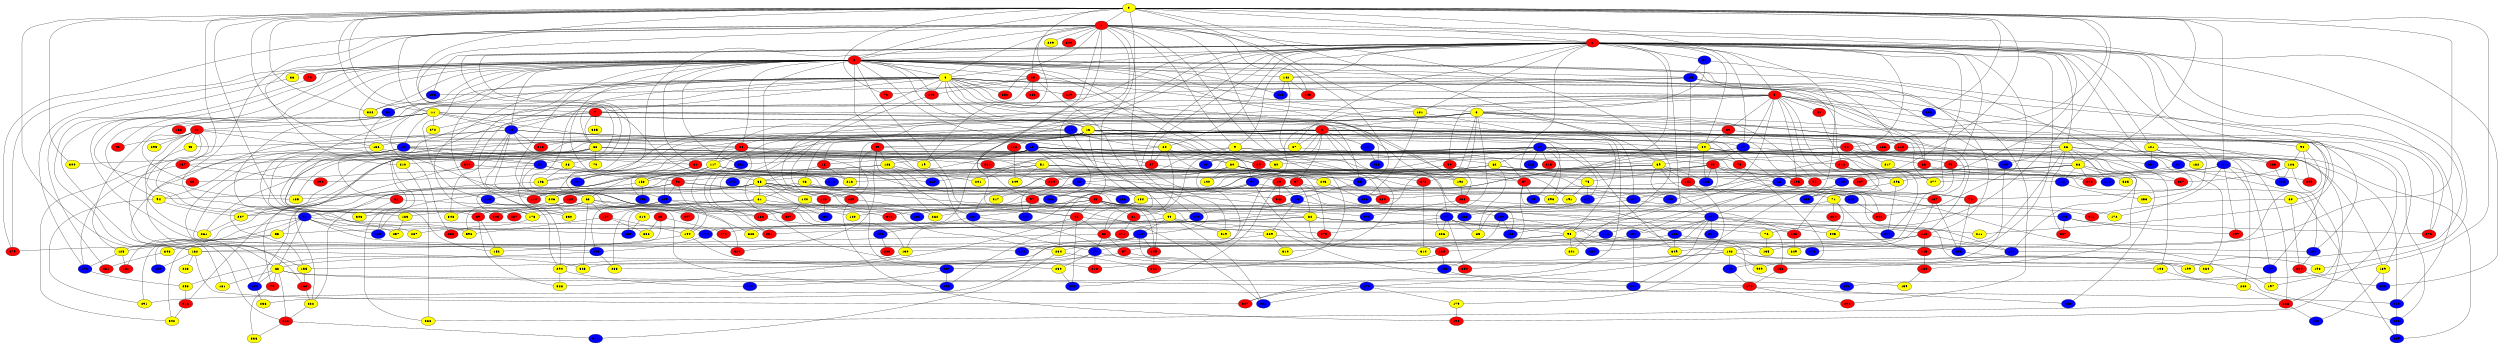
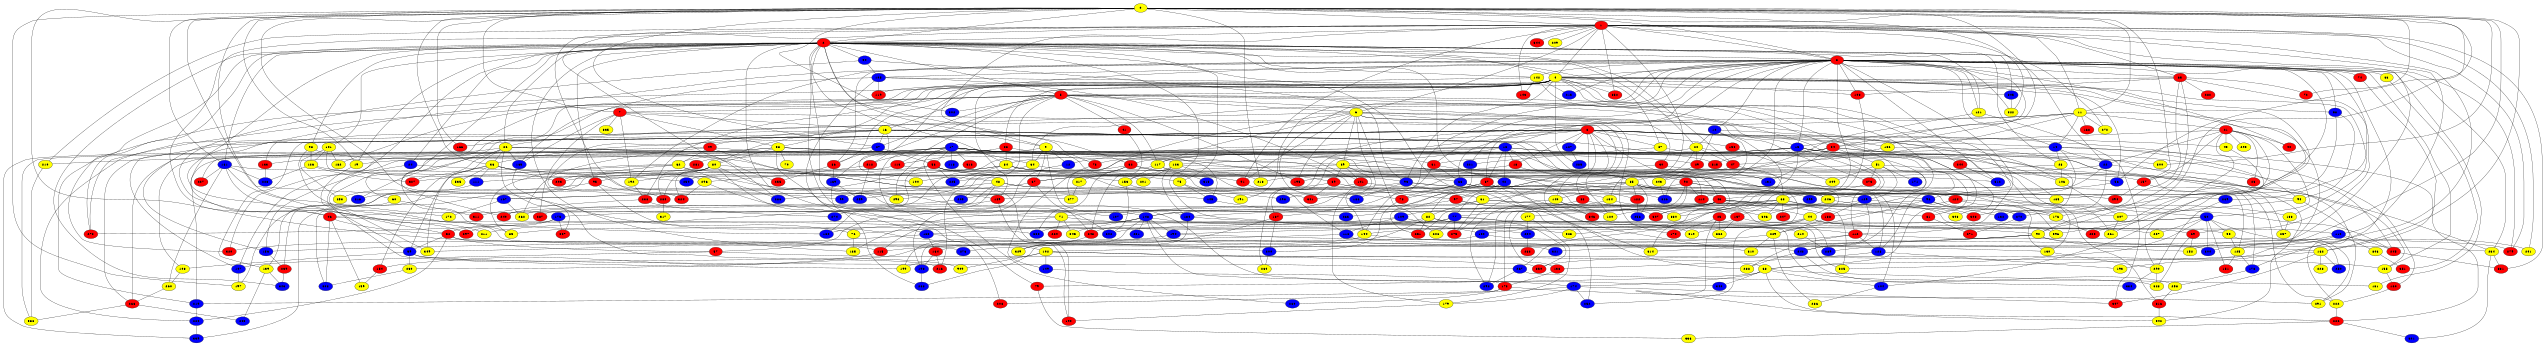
  graph {
    node [fillcolor=yellow style=filled]
    1 [fillcolor=red]
    0
    2 [fillcolor=red]
    3 [fillcolor=red]
    7 [fillcolor=red]
    11
    19
    27 [fillcolor=blue]
    36
    52 [fillcolor=red]
    56 [fillcolor=blue]
    72 [fillcolor=red]
    76
    90
    115 [fillcolor=red]
    136
    152
    157 [fillcolor=red]
    161 [fillcolor=blue]
    162
    166 [fillcolor=red]
    167 [fillcolor=blue]
    197
    213
    300
    302 [fillcolor=blue]
    322
    4
    6
    9
    22 [fillcolor=blue]
    46 [fillcolor=red]
    65 [fillcolor=red]
    91 [fillcolor=red]
    97 [fillcolor=red]
    110 [fillcolor=blue]
    143 [fillcolor=red]
    193
    209
    210
    241
    279 [fillcolor=red]
    286 [fillcolor=blue]
    289 [fillcolor=blue]
    324 [fillcolor=red]
    331 [fillcolor=red]
    344 [fillcolor=red]
    352 [fillcolor=red]
    5 [fillcolor=red]
    20
    24 [fillcolor=blue]
    26
    28
    32 [fillcolor=red]
    47 [fillcolor=red]
    54 [fillcolor=blue]
    71
    75
    84
    87
    95 [fillcolor=red]
    98
    101
    121
    135
    142
    148 [fillcolor=blue]
    180 [fillcolor=blue]
    199
    237
    240 [fillcolor=red]
    272
    278 [fillcolor=red]
    293
    294 [fillcolor=red]
    305 [fillcolor=blue]
    319
    320 [fillcolor=red]
    343 [fillcolor=blue]
    10 [fillcolor=blue]
    13 [fillcolor=blue]
    14 [fillcolor=blue]
    15 [fillcolor=blue]
    31 [fillcolor=red]
    33
    34 [fillcolor=red]
    40 [fillcolor=red]
    58 [fillcolor=blue]
    64
    74 [fillcolor=red]
    78 [fillcolor=red]
    86 [fillcolor=red]
    92 [fillcolor=red]
    103 [fillcolor=red]
    105 [fillcolor=blue]
    112 [fillcolor=red]
    144
    155
    178 [fillcolor=blue]
    181
    185
    191
    192
    212 [fillcolor=red]
    215 [fillcolor=blue]
    221 [fillcolor=blue]
    234
    269 [fillcolor=blue]
    312 [fillcolor=blue]
    330
    16
    38
    88 [fillcolor=red]
    165 [fillcolor=blue]
    287 [fillcolor=red]
    335
    21 [fillcolor=red]
    66 [fillcolor=blue]
    125
    156 [fillcolor=blue]
    168 [fillcolor=red]
    59 [fillcolor=blue]
    53 [fillcolor=red]
    111 [fillcolor=blue]
    153
    154 [fillcolor=red]
    203 [fillcolor=red]
    n128 [label=535]
    57 [fillcolor=red]
    220 [fillcolor=blue]
    96 [fillcolor=blue]
    102
    314
    321 [fillcolor=blue]
    342
    341 [fillcolor=red]
    277
    227 [fillcolor=red]
    260
    228 [fillcolor=blue]
    172
    297 [fillcolor=red]
    250 [fillcolor=blue]
    325
    347 [fillcolor=red]
    223
    262
    93 [fillcolor=blue]
    119 [fillcolor=red]
    129 [fillcolor=blue]
    176
    182
    183
    189 [fillcolor=red]
    238 [fillcolor=red]
    244 [fillcolor=red]
    246
    285 [fillcolor=blue]
    290
    349
    117
    195 [fillcolor=red]
    8 [fillcolor=red]
    39
    106
    120
    170 [fillcolor=red]
    206
    273 [fillcolor=red]
    12 [fillcolor=blue]
    67 [fillcolor=red]
    184 [fillcolor=blue]
    201
    219 [fillcolor=blue]
    35
    43 [fillcolor=red]
    23 [fillcolor=red]
    132 [fillcolor=blue]
    159
    308 [fillcolor=blue]
    328
    69 [fillcolor=red]
    113 [fillcolor=red]
    270 [fillcolor=blue]
    282 [fillcolor=red]
    116 [fillcolor=blue]
    252 [fillcolor=blue]
    107 [fillcolor=blue]
    245 [fillcolor=red]
    304 [fillcolor=blue]
    350 [fillcolor=red]
    n192 [label=846]
    338
    30 [fillcolor=red]
    41 [fillcolor=red]
    60
    83 [fillcolor=red]
    85
    169 [fillcolor=blue]
    259 [fillcolor=blue]
    29 [fillcolor=red]
    222
    275 [fillcolor=red]
    296
    190 [fillcolor=red]
    218 [fillcolor=blue]
    327 [fillcolor=red]
    337 [fillcolor=red]
    339 [fillcolor=blue]
    243
    217
    254 [fillcolor=blue]
    333 [fillcolor=blue]
    130
    211
    214
    224 [fillcolor=red]
    345
    145 [fillcolor=blue]
    225 [fillcolor=blue]
    326 [fillcolor=blue]
    128 [fillcolor=blue]
    284 [fillcolor=red]
    255 [fillcolor=red]
    126
    276 [fillcolor=blue]
    253
    299 [fillcolor=blue]
    194 [fillcolor=blue]
    150 [fillcolor=blue]
    174 [fillcolor=blue]
    163 [fillcolor=blue]
    231 [fillcolor=blue]
    134
    303 [fillcolor=red]
    307 [fillcolor=red]
    18 [fillcolor=red]
    37 [fillcolor=red]
    133 [fillcolor=red]
    147 [fillcolor=blue]
    42 [fillcolor=blue]
    44
    73 [fillcolor=red]
    123
    94
    226 [fillcolor=red]
    306
    63
    68
    114 [fillcolor=red]
    257
    315 [fillcolor=red]
    348
    131 [fillcolor=blue]
    298 [fillcolor=blue]
    351 [fillcolor=red]
    51
    216 [fillcolor=red]
    281 [fillcolor=red]
    233 [fillcolor=red]
    100
    200 [fillcolor=blue]
    251 [fillcolor=red]
    267 [fillcolor=blue]
    141 [fillcolor=red]
    208 [fillcolor=red]
    288
    230
    160 [fillcolor=red]
    258
    301 [fillcolor=blue]
    48
    49 [fillcolor=red]
    80
    99 [fillcolor=blue]
    261
    70
    89 [fillcolor=red]
    202 [fillcolor=blue]
    186 [fillcolor=blue]
    242 [fillcolor=blue]
    188 [fillcolor=red]
    138 [fillcolor=red]
    274 [fillcolor=blue]
    311 [fillcolor=red]
    316 [fillcolor=red]
    334 [fillcolor=blue]
    248 [fillcolor=red]
    239 [fillcolor=red]
    205 [fillcolor=blue]
    318 [fillcolor=blue]
    268 [fillcolor=blue]
    45
    77 [fillcolor=blue]
    81 [fillcolor=red]
    127 [fillcolor=blue]
    139
    140
    158 [fillcolor=red]
    187 [fillcolor=red]
    264
    266 [fillcolor=red]
    310
    104 [fillcolor=blue]
    207
    292 [fillcolor=blue]
    n307 [label=909]
    82
    346 [fillcolor=red]
    137 [fillcolor=red]
    173 [fillcolor=red]
+   177
    247 [fillcolor=red]
    323
    271 [fillcolor=red]
    283 [fillcolor=blue]
    249
    329
    198 [fillcolor=blue]
    204 [fillcolor=blue]
    50 [fillcolor=blue]
    n322 [label=596]
    295
    151 [fillcolor=red]
    122 [fillcolor=red]
    61
    124 [fillcolor=red]
    256 [fillcolor=blue]
    265 [fillcolor=blue]
    55
    149 [fillcolor=blue]
    291
    336
    79 [fillcolor=red]
    340 [fillcolor=blue]
    175 [fillcolor=blue]
    62
    17 [fillcolor=blue]
    108
    118 [fillcolor=blue]
    280 [fillcolor=blue]
    313 [fillcolor=red]
    25 [fillcolor=red]
    332
    171 [fillcolor=blue]
    164 [fillcolor=red]
    236
    179
    109 [fillcolor=blue]
    229
    317
    263 [fillcolor=red]
    1 -- 2
    1 -- 3
    1 -- 11
    1 -- 4
    1 -- 6
    1 -- 9
    1 -- 22
    1 -- 46
    1 -- 65
    1 -- 91
    1 -- 97
    1 -- 110
    1 -- 143
    1 -- 193
    1 -- 209
    1 -- 210
    1 -- 241
    1 -- 279
    1 -- 286
    1 -- 289
    1 -- 324
    1 -- 331
    1 -- 344
    1 -- 352
    0 -- 1
    0 -- 2
    0 -- 3
    0 -- 7
    0 -- 11
    0 -- 19
    0 -- 27
    0 -- 36
    0 -- 52
    0 -- 56
    0 -- 72
    0 -- 76
    0 -- 90
    0 -- 115
    0 -- 136
    0 -- 152
    0 -- 157
    0 -- 161
    0 -- 162
    0 -- 166
    0 -- 167
    0 -- 197
    0 -- 213
    0 -- 300
    0 -- 302
    0 -- 322
    2 -- 3
    2 -- 19
    2 -- 161
    2 -- 4
    2 -- 9
    2 -- 5
    2 -- 20
    2 -- 24
    2 -- 26
    2 -- 28
    2 -- 32
    2 -- 47
    2 -- 54
    2 -- 71
    2 -- 75
    2 -- 84
    2 -- 87
    2 -- 95
    2 -- 98
    2 -- 101
    2 -- 121
    2 -- 135
    2 -- 142
    2 -- 148
    2 -- 180
    2 -- 199
    2 -- 237
    2 -- 240
    2 -- 272
    2 -- 278
    2 -- 293
    2 -- 294
    2 -- 305
    2 -- 319
    2 -- 320
    2 -- 343
    3 -- 322
    3 -- 4
    3 -- 46
    3 -- 65
    3 -- 279
    3 -- 121
    3 -- 142
    3 -- 10
    3 -- 13
    3 -- 14
    3 -- 15
    3 -- 31
    3 -- 33
    3 -- 34
    3 -- 40
    3 -- 58
    3 -- 64
    3 -- 74
    3 -- 78
    3 -- 86
    3 -- 92
    3 -- 103
    3 -- 105
    3 -- 112
    3 -- 144
    3 -- 155
    3 -- 178
    3 -- 181
    3 -- 185
    3 -- 191
    3 -- 192
    3 -- 212
    3 -- 215
    3 -- 221
    3 -- 234
    3 -- 269
    3 -- 312
    3 -- 330
    7 -- 192
    7 -- 16
    7 -- 38
    7 -- 88
    7 -- 165
    7 -- 287
    7 -- 335
    11 -- 47
    11 -- 272
    11 -- 14
    11 -- 15
    11 -- 21
    11 -- 66
    11 -- 125
    11 -- 156
    11 -- 168
    19 -- 59
    27 -- 210
    27 -- 86
    27 -- 53
    36 -- 66
    36 -- 59
    36 -- 111
    36 -- 153
    36 -- 154
    36 -- 203
    36 -- n128
    52 -- 162
    52 -- 59
    52 -- 57
    52 -- 220
    56 -- 96
    76 -- 135
    90 -- 241
    90 -- 234
    90 -- 102
    90 -- 314
    90 -- 321
    115 -- 154
    136 -- 342
    136 -- 341
    157 -- 294
    157 -- 178
    161 -- 277
    161 -- 227
    161 -- 260
    161 -- 228
    161 -- 172
    161 -- 297
    162 -- 250
    162 -- 325
    162 -- 347
    162 -- 223
    167 -- 172
    167 -- 262
    4 -- 7
    4 -- 56
    4 -- 352
    4 -- 5
    4 -- 58
    4 -- 86
    4 -- 103
    4 -- 16
    4 -- 38
    4 -- 93
    4 -- 119
    4 -- 129
    4 -- 176
    4 -- 182
    4 -- 183
    4 -- 189
    4 -- 238
    4 -- 244
    4 -- 246
    4 -- 285
    4 -- 290
    4 -- 349
    6 -- 91
    6 -- 26
    6 -- 144
    6 -- 277
    6 -- 117
    6 -- 195
    6 -- 8
    6 -- 39
    6 -- 106
+   6 -- 120
    6 -- 170
    6 -- 206
    6 -- 273
    9 -- 64
    9 -- 12
    9 -- 67
    9 -- 184
    9 -- 201
    9 -- 219
    22 -- 35
    22 -- 43
    22 -- 23
    22 -- 132
    46 -- 52
    46 -- 159
    46 -- 308
    46 -- 328
    65 -- 72
    65 -- 90
    65 -- 103
    65 -- 69
    65 -- 113
    65 -- 270
    65 -- 282
    91 -- 116
    97 -- 120
    97 -- 252
    97 -- 107
    110 -- 245
    110 -- 304
    110 -- 350
    110 -- n192
    210 -- 338
    5 -- 27
    5 -- 302
    5 -- 6
    5 -- 278
    5 -- 15
    5 -- 34
    5 -- 112
    5 -- 117
    5 -- 195
    5 -- 30
    5 -- 41
    5 -- 60
    5 -- 83
    5 -- 85
    5 -- 169
    5 -- 259
    20 -- 52
    20 -- 47
    20 -- 29
    20 -- 222
    20 -- 275
    24 -- 156
    24 -- 296
    26 -- 36
    26 -- 165
    26 -- 349
    26 -- 39
    26 -- 106
    26 -- 190
    26 -- 218
    26 -- 327
    26 -- 337
    26 -- 339
    28 -- 106
    28 -- 243
    32 -- 213
    32 -- 341
    32 -- 217
    32 -- 254
    32 -- 333
    47 -- 195
    47 -- 130
    54 -- 105
    54 -- 93
    54 -- 211
    71 -- 115
    71 -- 214
    71 -- 224
    71 -- 345
    75 -- 191
    75 -- 145
    84 -- 157
    84 -- 95
    84 -- 125
    84 -- 203
    84 -- 225
    84 -- 326
    87 -- 221
    87 -- 128
    95 -- 102
    95 -- 218
    95 -- 284
    98 -- 255
    98 -- 126
    98 -- 276
    101 -- 182
    101 -- 254
    101 -- 126
    101 -- 253
    121 -- 347
    121 -- 326
    142 -- 143
    142 -- 215
    142 -- 219
    142 -- 299
    148 -- 199
    148 -- 321
    148 -- 333
    148 -- 345
    148 -- 194
    148 -- 150
    148 -- 174
    148 -- 163
    148 -- 231
    305 -- 322
    10 -- 20
    10 -- 29
    10 -- 134
    10 -- 303
    10 -- 307
    13 -- 300
    13 -- 155
    13 -- 39
    13 -- 35
    13 -- 18
    13 -- 37
    13 -- 133
    13 -- 147
    13 -- 42
    13 -- 44
    13 -- 73
    13 -- 123
    14 -- 19
    14 -- 22
    14 -- 28
    14 -- 94
    14 -- 226
    14 -- 306
    15 -- 32
    15 -- 84
    15 -- 31
    15 -- 63
    15 -- 68
    15 -- 114
    15 -- 257
    15 -- 315
    15 -- 348
    31 -- 66
    31 -- 131
    31 -- 298
    33 -- 351
    34 -- 185
    34 -- 117
    34 -- 245
    34 -- 131
    34 -- 51
    34 -- 216
    34 -- 281
    58 -- 94
    58 -- 233
    64 -- 93
    64 -- 100
    74 -- 162
    78 -- 200
    86 -- 169
    86 -- 255
    92 -- 293
    92 -- 129
    92 -- 246
    92 -- 120
    92 -- 114
    92 -- 251
    103 -- 267
    105 -- 305
    105 -- 165
    105 -- 119
    105 -- 141
    105 -- 208
    112 -- 115
    112 -- 279
    112 -- 128
    112 -- 288
    144 -- 152
    144 -- 230
    155 -- 160
    178 -- 258
    192 -- 238
    212 -- 259
    212 -- 296
    221 -- 251
    234 -- 331
    234 -- 301
    269 -- 290
    16 -- 27
    16 -- 166
    16 -- 220
    16 -- 43
    16 -- 307
    16 -- 73
    16 -- 315
    16 -- 131
    16 -- 48
    16 -- 49
    16 -- 80
    16 -- 99
    38 -- 330
    38 -- 227
    38 -- 338
    38 -- 80
    38 -- 261
    38 -- 70
    38 -- 89
    38 -- 202
    88 -- 306
    88 -- 292
    165 -- n307
    21 -- 157
    21 -- 22
    21 -- 34
    21 -- 40
    21 -- 23
    21 -- 261
    21 -- 45
    21 -- 50
    21 -- n322
    21 -- 295
    66 -- 78
    66 -- 299
    66 -- 150
    66 -- 187
    125 -- 178
    125 -- 151
    156 -- 239
    59 -- 216
    59 -- 267
    59 -- 230
    59 -- 108
    53 -- 167
    53 -- 91
    53 -- 75
    53 -- 240
    53 -- 312
    53 -- 339
    53 -- 225
    53 -- 114
    111 -- 253
    153 -- 298
    153 -- 202
    154 -- 159
    57 -- 147
    57 -- 68
    220 -- 339
    96 -- 132
    96 -- 270
    96 -- 109
    96 -- 229
    102 -- 199
    102 -- 155
    102 -- 350
    102 -- n307
    102 -- 149
    260 -- 266
    93 -- 167
    93 -- 314
    93 -- 130
    93 -- 134
    93 -- 186
    129 -- 303
    129 -- 242
    129 -- 188
    129 -- 138
    176 -- 233
    183 -- 257
    189 -- 262
    189 -- 190
    238 -- 274
    238 -- 311
    244 -- 312
    244 -- 316
    246 -- 330
    246 -- 348
    290 -- 328
    290 -- 334
    117 -- 153
    117 -- 176
    117 -- 205
    117 -- 318
    8 -- 36
    8 -- 136
    8 -- 87
    8 -- 14
    8 -- 12
    8 -- 18
    8 -- 37
    8 -- 133
    8 -- 147
    8 -- 63
    8 -- 160
    8 -- 45
    8 -- 77
    8 -- 81
    8 -- 127
    8 -- 139
    8 -- 140
    8 -- 158
    8 -- 187
    8 -- 264
    8 -- 266
    8 -- 310
    39 -- 148
    39 -- 225
    39 -- 128
    39 -- 42
    39 -- 141
    39 -- 89
    39 -- 104
    106 -- 207
    273 -- 314
    12 -- 57
    67 -- 99
    67 -- 248
    67 -- 198
    184 -- 198
    184 -- 204
    219 -- 220
-   35 -- 71
+   140 -- 71
    35 -- 269
    35 -- 189
    35 -- 43
    35 -- 205
    35 -- 140
    35 -- 50
    35 -- 122
    35 -- 61
    35 -- 124
    35 -- 256
    43 -- 46
    43 -- 289
    43 -- 148
    43 -- 184
    43 -- 245
    43 -- 44
    43 -- 77
    43 -- 81
    43 -- 207
    43 -- 175
    69 -- 152
    69 -- 328
    113 -- 145
    113 -- 139
    270 -- 271
    116 -- 156
    116 -- 130
    245 -- 331
    n192 -- 351
    30 -- 234
    30 -- 67
    41 -- 248
    60 -- 311
    60 -- 239
    83 -- 84
    83 -- 113
    83 -- 242
    169 -- 259
    169 -- 268
    29 -- 243
    222 -- 226
    296 -- 324
    296 -- 333
    243 -- 326
    217 -- 277
    130 -- 290
    214 -- 289
    145 -- 265
    128 -- 193
    128 -- 138
    284 -- 317
    126 -- 228
    126 -- 327
    126 -- 340
    194 -- 320
    194 -- 242
    150 -- 304
    150 -- 268
    174 -- 347
    174 -- 219
    174 -- 252
    174 -- 179
    163 -- 349
    163 -- 200
    163 -- 164
    134 -- 188
    134 -- 292
    18 -- 213
    18 -- 35
    37 -- 135
    37 -- 78
    37 -- 94
    37 -- 82
    37 -- 346
    133 -- 228
    147 -- 197
    42 -- 97
    42 -- 288
    42 -- 265
    44 -- 76
    44 -- 110
    44 -- 319
    44 -- 252
    44 -- 55
    73 -- 149
    123 -- 153
    123 -- 184
    123 -- 201
    123 -- 222
    123 -- 186
    94 -- 207
    94 -- 291
    226 -- 301
    226 -- 336
    63 -- 325
    63 -- 69
    63 -- 306
    63 -- 137
    63 -- 173
+   63 -- 177
    63 -- 247
    63 -- 323
    68 -- 181
    68 -- 174
    68 -- 226
    68 -- 104
    68 -- 79
    68 -- 340
    51 -- 56
    51 -- 129
    51 -- 273
    51 -- 67
    51 -- 249
    51 -- 171
    281 -- 284
    200 -- 264
    267 -- 334
    267 -- 292
    141 -- 197
    141 -- 185
    141 -- 179
    230 -- 308
    160 -- 222
    258 -- 316
    48 -- 286
    48 -- 180
    48 -- 246
    48 -- 274
    48 -- 61
    49 -- 320
    49 -- 262
    49 -- 189
    49 -- 123
    49 -- 62
    80 -- 324
    80 -- 192
    80 -- 111
    80 -- 107
    80 -- 284
    80 -- 163
    80 -- 100
    89 -- 96
    89 -- 341
    89 -- 308
    242 -- 288
    242 -- 258
    188 -- 229
    138 -- 173
    316 -- 342
    248 -- 329
    239 -- 343
    205 -- 240
    45 -- 104
    77 -- 90
    77 -- 206
    77 -- 350
    77 -- 85
    77 -- 275
    77 -- 248
    81 -- 271
    127 -- 285
    139 -- 343
    139 -- 283
    140 -- 307
    140 -- 346
    158 -- 249
    187 -- 200
    187 -- 329
    266 -- 338
    266 -- 283
    104 -- 236
    207 -- 261
    82 -- 112
    82 -- 211
    82 -- 251
    82 -- 323
    82 -- 164
    137 -- 144
    137 -- n322
    137 -- 332
    173 -- 208
    173 -- 291
    173 -- 280
+   177 -- 204
+   177 -- 179
    198 -- 268
    204 -- 263
    50 -- 237
    50 -- 304
    50 -- 194
    50 -- 68
    50 -- 202
    50 -- 151
    50 -- 55
    50 -- 291
    122 -- 256
    61 -- 287
    61 -- 176
    61 -- 275
    61 -- 82
    61 -- 137
    124 -- 183
    124 -- 188
    124 -- n322
    55 -- 125
    55 -- 250
    149 -- 173
    79 -- 336
    175 -- 278
    175 -- 297
    175 -- 337
    62 -- 286
    62 -- 92
    62 -- 203
    62 -- 85
    62 -- 327
    17 -- 97
    17 -- 293
    17 -- 31
    17 -- 64
    17 -- 212
    17 -- 53
    17 -- 29
    17 -- 145
    17 -- 266
    17 -- 122
    17 -- 79
    17 -- 62
    17 -- 108
    17 -- 118
    17 -- 280
    17 -- 313
    108 -- 260
    25 -- 342
    25 -- 170
    25 -- 332
    164 -- 216
    164 -- 198
    179 -- 190
    109 -- 180
    109 -- 325
    109 -- 116
    229 -- 276
    229 -- 310
    229 -- 236
  }
